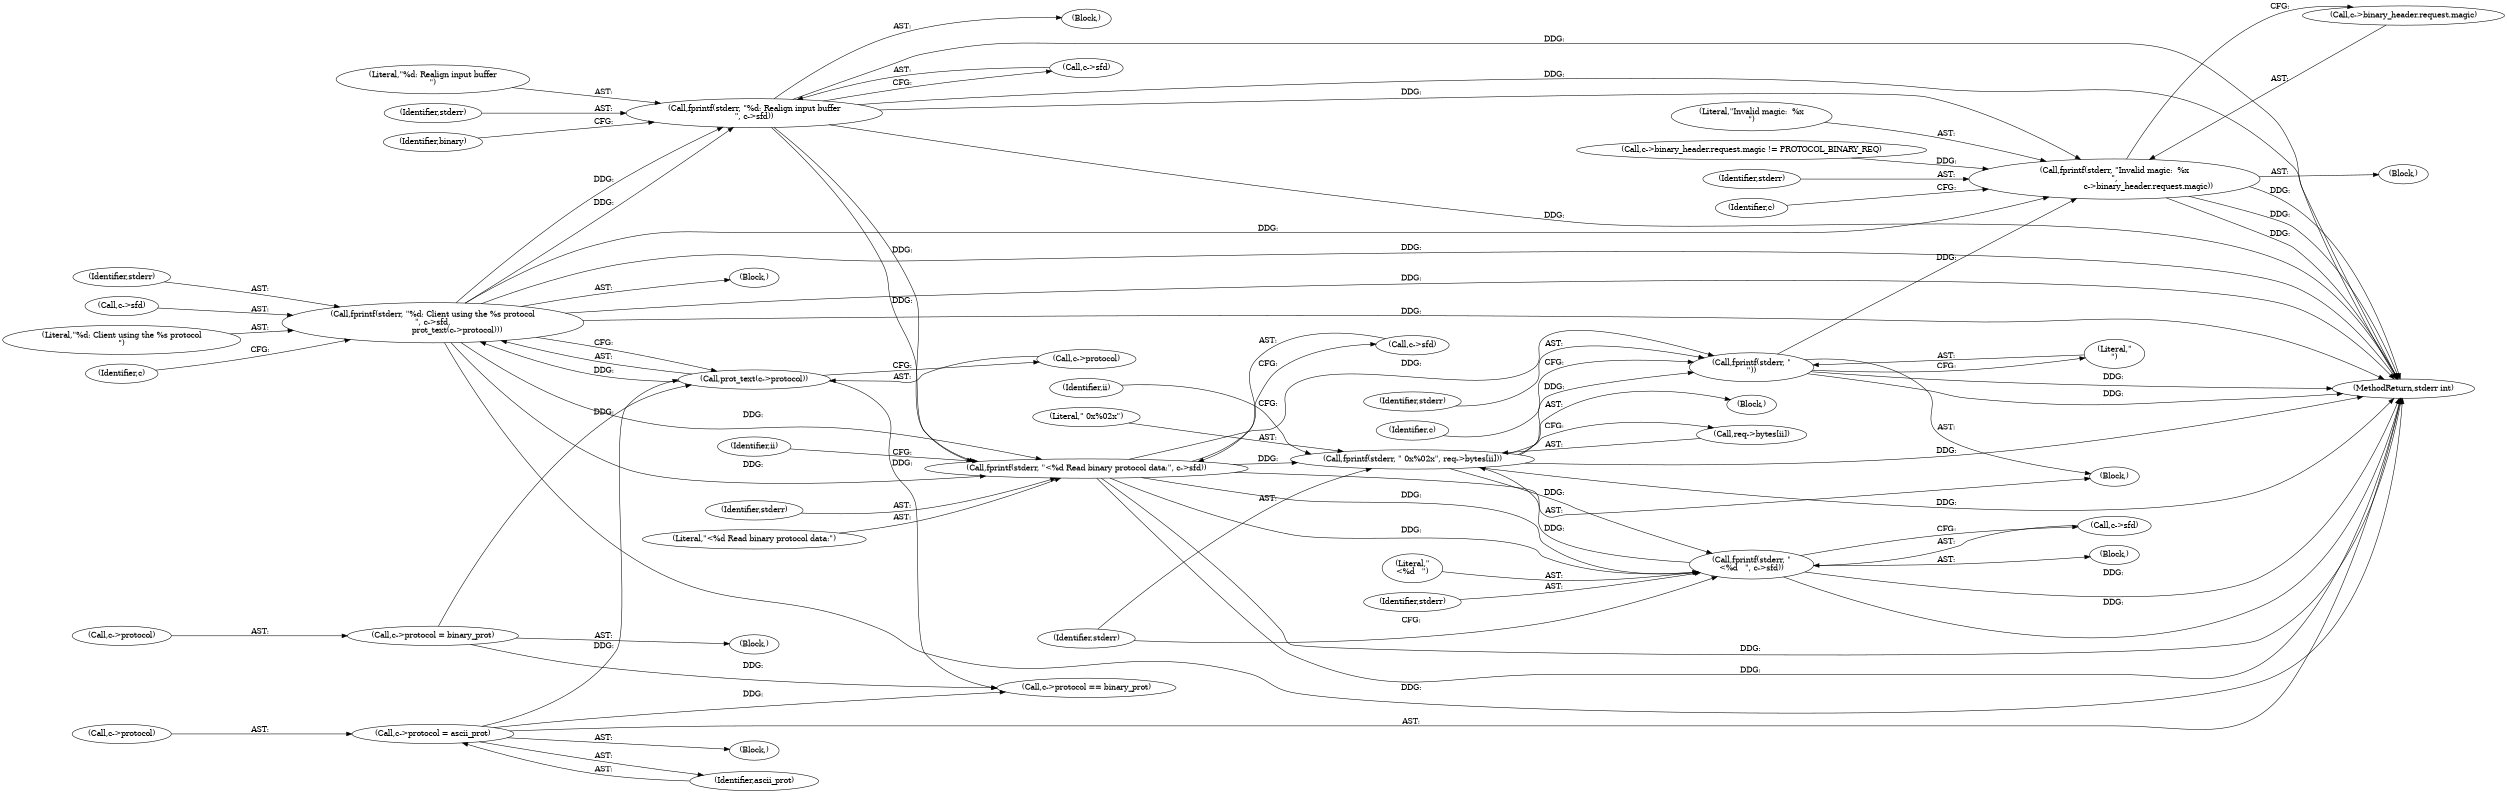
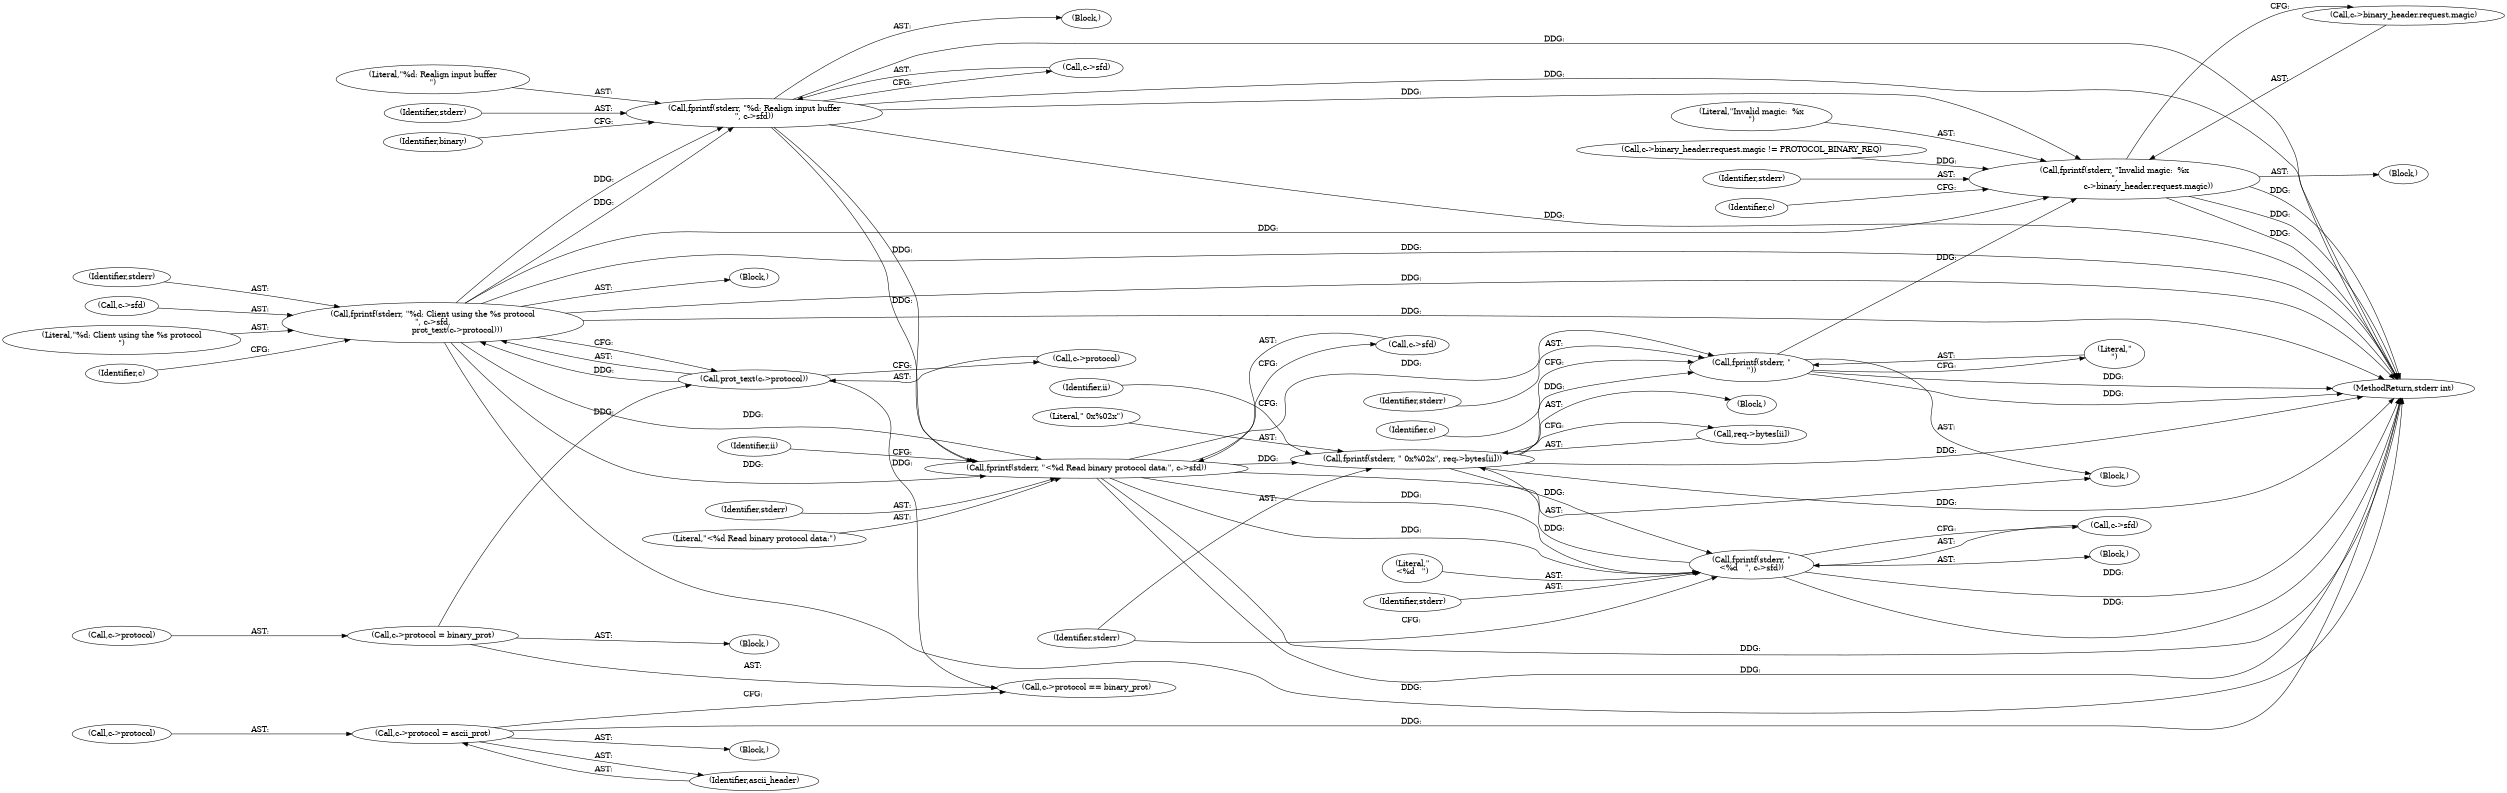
  digraph {
    rankdir=LR
    n1 [label="(Call,fprintf(stderr, \"\n\"))"]
    n2 [label="(Call,fprintf(stderr, \"Invalid magic:  %x\n\",\n                            c->binary_header.request.magic))"]
    n3 [label="(Literal,\"\n\")"]
    n4 [label="(Block,)"]
    n5 [label="(MethodReturn,stderr int)"]
    n6 [label="(Block,)"]
    n7 [label="(Call,c->binary_header.request.magic)"]
    n8 [label="(Call,fprintf(stderr, \" 0x%02x\", req->bytes[ii]))"]
    n9 [label="(Call,fprintf(stderr, \"\n<%d   \", c->sfd))"]
    n10 [label="(Call,req->bytes[ii])"]
    n11 [label="(Block,)"]
    n12 [label="(Call,c->sfd)"]
    n13 [label="(Block,)"]
    n14 [label="(Call,fprintf(stderr, \"<%d Read binary protocol data:\", c->sfd))"]
    n15 [label="(Call,c->sfd)"]
    n16 [label="(Call,fprintf(stderr, \"%d: Client using the %s protocol\n\", c->sfd,\n                    prot_text(c->protocol)))"]
    n17 [label="(Call,prot_text(c->protocol))"]
    n18 [label="(Call,fprintf(stderr, \"%d: Realign input buffer\n\", c->sfd))"]
    n19 [label="(Block,)"]
    n20 [label="(Call,c->protocol == binary_prot)"]
    n21 [label="(Call,c->protocol)"]
    n22 [label="(Block,)"]
    n23 [label="(Call,c->sfd)"]
    n24 [label="(Call,c->protocol = ascii_prot)"]
-   n25 [label="(Identifier,ascii_prot)"]
+   n25 [label="(Identifier,ascii_header)"]
    n26 [label="(Block,)"]
    n27 [label="(Call,c->protocol = binary_prot)"]
    n28 [label="(Block,)"]
    n29 [label="(Literal,\"Invalid magic:  %x\n\")"]
    n30 [label="(Identifier,stderr)"]
    n31 [label="(Identifier,stderr)"]
    n32 [label="(Identifier,stderr)"]
    n33 [label="(Call,c->sfd)"]
    n34 [label="(Literal,\"\n<%d   \")"]
    n35 [label="(Call,c->binary_header.request.magic != PROTOCOL_BINARY_REQ)"]
    n36 [label="(Call,c->protocol)"]
    n37 [label="(Call,c->protocol)"]
    n38 [label="(Literal,\" 0x%02x\")"]
    n39 [label="(Literal,\"%d: Realign input buffer\n\")"]
    n40 [label="(Identifier,ii)"]
    n41 [label="(Identifier,stderr)"]
    n42 [label="(Literal,\"<%d Read binary protocol data:\")"]
    n43 [label="(Identifier,c)"]
    n44 [label="(Literal,\"%d: Client using the %s protocol\n\")"]
    n45 [label="(Identifier,binary)"]
    n46 [label="(Identifier,stderr)"]
    n47 [label="(Identifier,ii)"]
    n48 [label="(Identifier,c)"]
    n49 [label="(Identifier,stderr)"]
    n50 [label="(Identifier,c)"]
    n51 [label="(Identifier,stderr)"]
    n1 -> n2 [label="DDG: "]
    n1 -> n3 [label="CFG: "]
    n1 -> n4 [label="AST: "]
    n1 -> n5 [label="DDG: "]
    n1 -> n5 [label="DDG: "]
    n2 -> n5 [label="DDG: "]
    n2 -> n5 [label="DDG: "]
    n2 -> n5 [label="DDG: "]
    n2 -> n6 [label="AST: "]
    n2 -> n7 [label="CFG: "]
    n3 -> n1 [label="AST: "]
    n7 -> n2 [label="AST: "]
    n8 -> n1 [label="DDG: "]
    n8 -> n5 [label="DDG: "]
    n8 -> n5 [label="DDG: "]
    n8 -> n9 [label="DDG: "]
    n8 -> n10 [label="CFG: "]
    n8 -> n11 [label="AST: "]
    n9 -> n5 [label="DDG: "]
    n9 -> n5 [label="DDG: "]
    n9 -> n8 [label="DDG: "]
    n9 -> n12 [label="CFG: "]
    n9 -> n13 [label="AST: "]
    n10 -> n8 [label="AST: "]
    n12 -> n9 [label="AST: "]
    n14 -> n1 [label="DDG: "]
    n14 -> n4 [label="AST: "]
    n14 -> n5 [label="DDG: "]
    n14 -> n5 [label="DDG: "]
    n14 -> n8 [label="DDG: "]
    n14 -> n9 [label="DDG: "]
    n14 -> n9 [label="DDG: "]
    n14 -> n15 [label="CFG: "]
    n15 -> n14 [label="AST: "]
    n16 -> n2 [label="DDG: "]
    n16 -> n5 [label="DDG: "]
    n16 -> n5 [label="DDG: "]
    n16 -> n5 [label="DDG: "]
    n16 -> n5 [label="DDG: "]
    n16 -> n14 [label="DDG: "]
    n16 -> n14 [label="DDG: "]
    n16 -> n17 [label="CFG: "]
    n16 -> n18 [label="DDG: "]
    n16 -> n18 [label="DDG: "]
    n16 -> n19 [label="AST: "]
    n17 -> n16 [label="AST: "]
    n17 -> n16 [label="DDG: "]
    n17 -> n20 [label="DDG: "]
    n17 -> n21 [label="CFG: "]
    n18 -> n2 [label="DDG: "]
    n18 -> n5 [label="DDG: "]
    n18 -> n5 [label="DDG: "]
    n18 -> n5 [label="DDG: "]
    n18 -> n14 [label="DDG: "]
    n18 -> n14 [label="DDG: "]
    n18 -> n22 [label="AST: "]
    n18 -> n23 [label="CFG: "]
    n21 -> n17 [label="AST: "]
    n23 -> n18 [label="AST: "]
-   n24 -> n5 [label="AST: "]
-   n24 -> n17 [label="DDG: "]
-   n24 -> n20 [label="DDG: "]
+   n24 -> n5 [label="DDG: "]
+   n24 -> n20 [label="CFG: "]
    n24 -> n25 [label="AST: "]
    n24 -> n26 [label="AST: "]
    n25 -> n24 [label="AST: "]
    n27 -> n17 [label="DDG: "]
-   n27 -> n20 [label="DDG: "]
+   n27 -> n20 [label="AST: "]
    n27 -> n28 [label="AST: "]
    n29 -> n2 [label="AST: "]
    n30 -> n8 [label="AST: "]
    n30 -> n9 [label="CFG: "]
    n31 -> n14 [label="AST: "]
    n32 -> n16 [label="AST: "]
    n33 -> n16 [label="AST: "]
    n34 -> n9 [label="AST: "]
    n35 -> n2 [label="DDG: "]
    n36 -> n27 [label="AST: "]
    n37 -> n24 [label="AST: "]
    n38 -> n8 [label="AST: "]
    n39 -> n18 [label="AST: "]
    n40 -> n8 [label="CFG: "]
    n41 -> n18 [label="AST: "]
    n42 -> n14 [label="AST: "]
    n43 -> n1 [label="CFG: "]
    n44 -> n16 [label="AST: "]
    n45 -> n18 [label="CFG: "]
    n46 -> n1 [label="AST: "]
    n47 -> n14 [label="CFG: "]
    n48 -> n16 [label="CFG: "]
    n49 -> n2 [label="AST: "]
    n50 -> n2 [label="CFG: "]
    n51 -> n9 [label="AST: "]
  }
